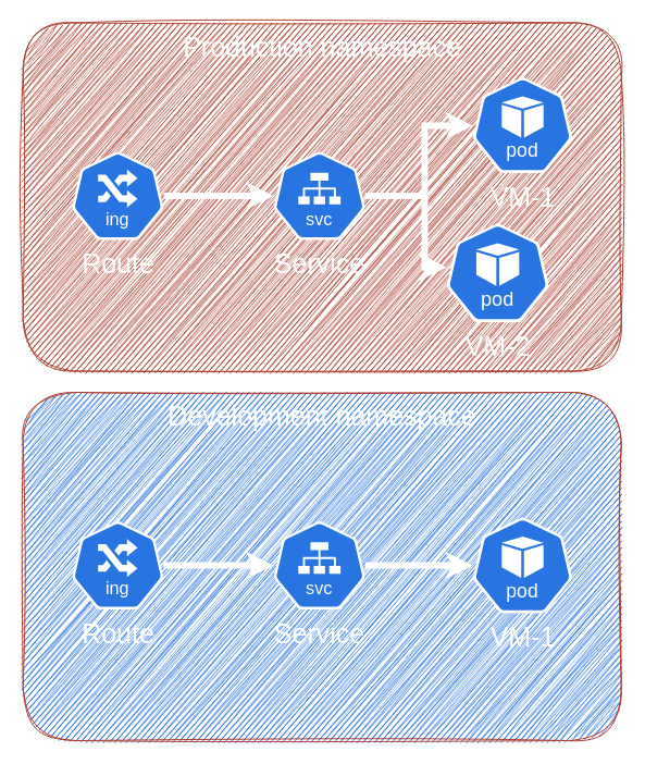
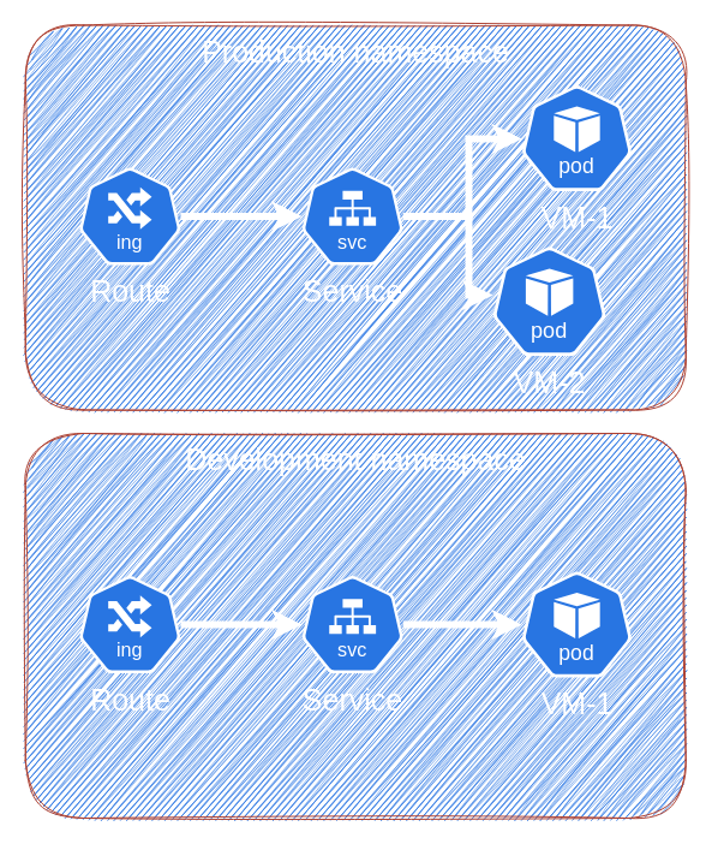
  <mxCell id="0" />
  <mxCell id="1" parent="0" />
- <mxCell id="2" value="&lt;font style=&quot;font-size: 25px;&quot;&gt;Production namespace&lt;/font&gt;" style="rounded=1;whiteSpace=wrap;html=1;shadow=0;glass=0;fillColor=#AE4132;strokeColor=#ae4132;sketch=1;curveFitting=1;jiggle=2;verticalAlign=top;strokeWidth=1;labelBackgroundColor=none;fontSize=15;fontColor=#FFFFFF;fillStyle=zigzag;" parent="1" vertex="1"><mxGeometry x="20.725" y="20.5" width="550" height="320" as="geometry" /></mxCell>
+ <mxCell id="2" value="&lt;font style=&quot;font-size: 25px;&quot;&gt;Production namespace&lt;/font&gt;" style="rounded=1;whiteSpace=wrap;html=1;shadow=0;glass=0;fillColor=#2875e2;strokeColor=#ae4132;sketch=1;curveFitting=1;jiggle=2;verticalAlign=top;strokeWidth=1;labelBackgroundColor=none;fontSize=15;fontColor=#FFFFFF;fillStyle=zigzag;" parent="1" vertex="1"><mxGeometry x="20.725" y="20.5" width="550" height="320" as="geometry" /></mxCell>
  <mxCell id="3" value="VM-1" style="aspect=fixed;sketch=0;html=1;dashed=0;whitespace=wrap;verticalLabelPosition=bottom;verticalAlign=top;fillColor=#2875E2;strokeColor=#ffffff;points=[[0.005,0.63,0],[0.1,0.2,0],[0.9,0.2,0],[0.5,0,0],[0.995,0.63,0],[0.72,0.99,0],[0.5,1,0],[0.28,0.99,0]];shape=mxgraph.kubernetes.icon2;kubernetesLabel=1;prIcon=pod;fontColor=#FFFFFF;container=0;fontSize=25;" parent="1" vertex="1"><mxGeometry x="434.16" y="70.5" width="91.67" height="88" as="geometry" /></mxCell>
  <mxCell id="4" value="VM-2" style="aspect=fixed;sketch=0;html=1;dashed=0;whitespace=wrap;verticalLabelPosition=bottom;verticalAlign=top;fillColor=#2875E2;strokeColor=#ffffff;points=[[0.005,0.63,0],[0.1,0.2,0],[0.9,0.2,0],[0.5,0,0],[0.995,0.63,0],[0.72,0.99,0],[0.5,1,0],[0.28,0.99,0]];shape=mxgraph.kubernetes.icon2;kubernetesLabel=1;prIcon=pod;fontColor=#FFFFFF;container=0;fontSize=25;" parent="1" vertex="1"><mxGeometry x="410" y="205" width="94.27" height="90.5" as="geometry" /></mxCell>
  <mxCell id="5" value="Route" style="aspect=fixed;sketch=0;html=1;dashed=0;whitespace=wrap;verticalLabelPosition=bottom;verticalAlign=top;fillColor=#2875E2;strokeColor=#ffffff;points=[[0.005,0.63,0],[0.1,0.2,0],[0.9,0.2,0],[0.5,0,0],[0.995,0.63,0],[0.72,0.99,0],[0.5,1,0],[0.28,0.99,0]];shape=mxgraph.kubernetes.icon2;kubernetesLabel=1;prIcon=ing;fontColor=#FFFFFF;fontSize=25;" parent="1" vertex="1"><mxGeometry x="65.62" y="139" width="84.38" height="81" as="geometry" /></mxCell>
  <mxCell id="6" value="Service" style="aspect=fixed;sketch=0;html=1;dashed=0;whitespace=wrap;verticalLabelPosition=bottom;verticalAlign=top;fillColor=#2875E2;strokeColor=#ffffff;points=[[0.005,0.63,0],[0.1,0.2,0],[0.9,0.2,0],[0.5,0,0],[0.995,0.63,0],[0.72,0.99,0],[0.5,1,0],[0.28,0.99,0]];shape=mxgraph.kubernetes.icon2;kubernetesLabel=1;prIcon=svc;fontColor=#FFFFFF;fontSize=25;" parent="1" vertex="1"><mxGeometry x="251" y="139" width="84.38" height="81" as="geometry" /></mxCell>
  <mxCell id="7" value="" style="edgeStyle=orthogonalEdgeStyle;rounded=0;orthogonalLoop=1;jettySize=auto;html=1;fontColor=#FFFFFF;strokeColor=#FFFFFF;strokeWidth=6;" parent="1" source="6" target="4" edge="1"><mxGeometry relative="1" as="geometry"><Array as="points"><mxPoint x="390" y="179" /><mxPoint x="390" y="245" /></Array></mxGeometry></mxCell>
  <mxCell id="8" value="" style="edgeStyle=orthogonalEdgeStyle;rounded=0;orthogonalLoop=1;jettySize=auto;html=1;fontColor=#FFFFFF;strokeColor=#FFFFFF;strokeWidth=6;" parent="1" source="6" target="3" edge="1"><mxGeometry relative="1" as="geometry"><Array as="points"><mxPoint x="390" y="179" /><mxPoint x="390" y="115" /></Array></mxGeometry></mxCell>
  <mxCell id="9" value="" style="edgeStyle=orthogonalEdgeStyle;rounded=0;orthogonalLoop=1;jettySize=auto;html=1;fontColor=#FFFFFF;strokeColor=#FFFFFF;strokeWidth=6;" parent="1" source="5" target="6" edge="1"><mxGeometry relative="1" as="geometry" /></mxCell>
  <mxCell id="10" value="&lt;font style=&quot;font-size: 25px;&quot;&gt;Development namespace&lt;/font&gt;" style="rounded=1;whiteSpace=wrap;html=1;shadow=0;glass=0;fillColor=#2875e2;strokeColor=#ae4132;sketch=1;curveFitting=1;jiggle=2;verticalAlign=top;strokeWidth=1;labelBackgroundColor=none;fontSize=15;fontColor=#FFFFFF;fillStyle=zigzag;" parent="1" vertex="1"><mxGeometry x="20.725" y="360" width="550" height="320" as="geometry" /></mxCell>
  <mxCell id="11" value="VM-1" style="aspect=fixed;sketch=0;html=1;dashed=0;whitespace=wrap;verticalLabelPosition=bottom;verticalAlign=top;fillColor=#2875E2;strokeColor=#ffffff;points=[[0.005,0.63,0],[0.1,0.2,0],[0.9,0.2,0],[0.5,0,0],[0.995,0.63,0],[0.72,0.99,0],[0.5,1,0],[0.28,0.99,0]];shape=mxgraph.kubernetes.icon2;kubernetesLabel=1;prIcon=pod;fontColor=#FFFFFF;container=0;fontSize=25;" parent="1" vertex="1"><mxGeometry x="434.16" y="475" width="91.67" height="88" as="geometry" /></mxCell>
  <mxCell id="12" value="Route" style="aspect=fixed;sketch=0;html=1;dashed=0;whitespace=wrap;verticalLabelPosition=bottom;verticalAlign=top;fillColor=#2875E2;strokeColor=#ffffff;points=[[0.005,0.63,0],[0.1,0.2,0],[0.9,0.2,0],[0.5,0,0],[0.995,0.63,0],[0.72,0.99,0],[0.5,1,0],[0.28,0.99,0]];shape=mxgraph.kubernetes.icon2;kubernetesLabel=1;prIcon=ing;fontColor=#FFFFFF;fontSize=25;" parent="1" vertex="1"><mxGeometry x="65.62" y="478.5" width="84.38" height="81" as="geometry" /></mxCell>
  <mxCell id="13" value="Service" style="aspect=fixed;sketch=0;html=1;dashed=0;whitespace=wrap;verticalLabelPosition=bottom;verticalAlign=top;fillColor=#2875E2;strokeColor=#ffffff;points=[[0.005,0.63,0],[0.1,0.2,0],[0.9,0.2,0],[0.5,0,0],[0.995,0.63,0],[0.72,0.99,0],[0.5,1,0],[0.28,0.99,0]];shape=mxgraph.kubernetes.icon2;kubernetesLabel=1;prIcon=svc;fontColor=#FFFFFF;fontSize=25;" parent="1" vertex="1"><mxGeometry x="251" y="478.5" width="84.38" height="81" as="geometry" /></mxCell>
  <mxCell id="14" value="" style="edgeStyle=orthogonalEdgeStyle;rounded=0;orthogonalLoop=1;jettySize=auto;html=1;fontColor=#FFFFFF;strokeColor=#FFFFFF;strokeWidth=6;" parent="1" source="13" target="11" edge="1"><mxGeometry relative="1" as="geometry" /></mxCell>
  <mxCell id="15" value="" style="edgeStyle=orthogonalEdgeStyle;rounded=0;orthogonalLoop=1;jettySize=auto;html=1;fontColor=#FFFFFF;strokeColor=#FFFFFF;strokeWidth=6;" parent="1" source="12" target="13" edge="1"><mxGeometry relative="1" as="geometry" /></mxCell>
